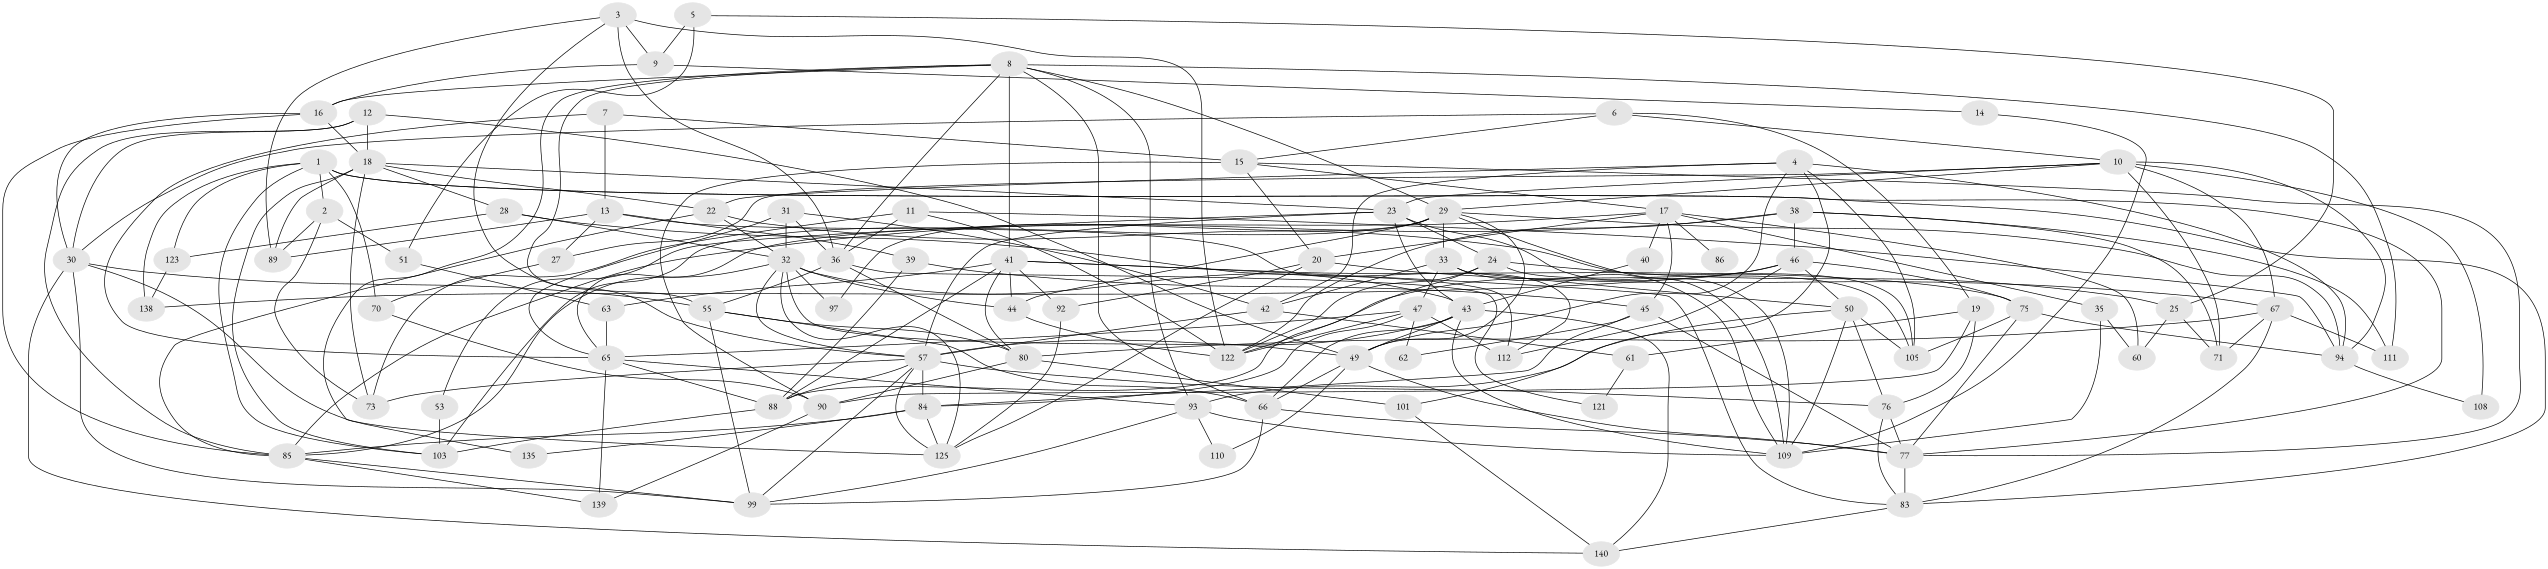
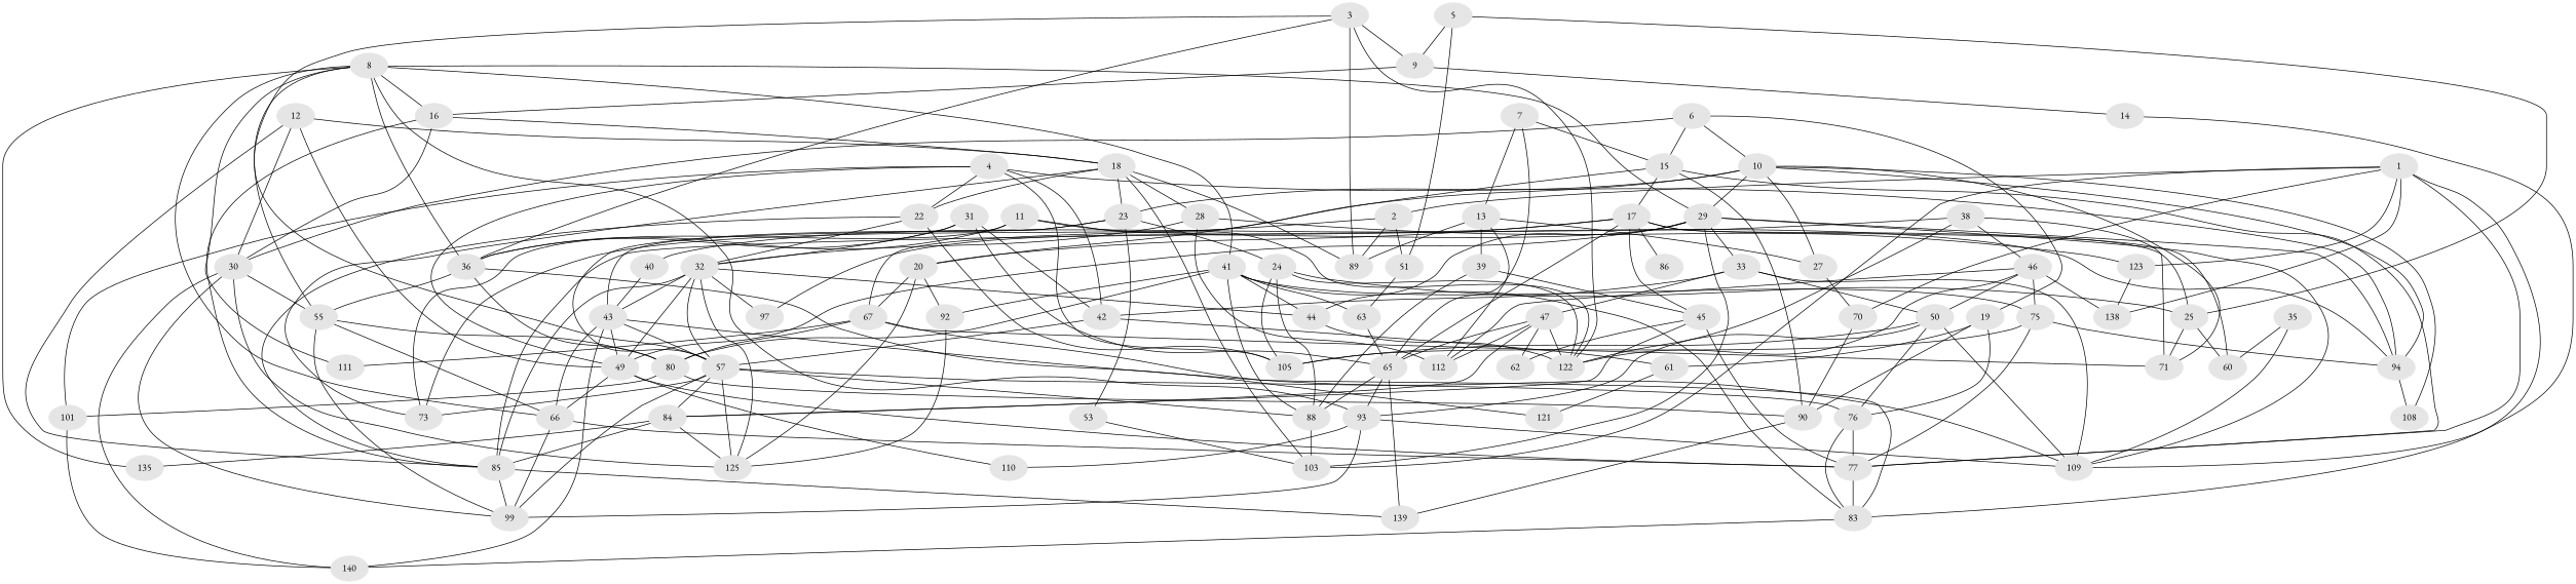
  graph {
    fontname="EB Garamond"
    node [color=gray90 fontname="EB Garamond" style=filled]
    edge [fontname="EB Garamond"]
    1 [super="+52"]
    2 [super="+98"]
    70
    77 [super="+127"]
    83 [super="+130"]
    103 [super="+119"]
    123
    138
    51
    73
    89
    90 [super="+132"]
    140
    63
    9 [super="+69"]
    16 [super="+68"]
    14
    3
    36 [super="+64"]
    57 [super="+129"]
    122 [super="+134"]
    55 [super="+74"]
    80 [super="+96"]
    121
    76
    125 [super="+141"]
    88 [super="+131"]
    99 [super="+142"]
    84
    4 [super="+137"]
    22
    42
    49 [super="+54"]
    94 [super="+118"]
    101 [super="+133"]
    105
    85 [super="+107"]
    32 [super="+120"]
    61
    66 [super="+116"]
    110
    108
    5
    25
    71
    60
    10 [super="+102"]
    29 [super="+81"]
    23 [super="+72"]
    27 [super="+56"]
    67 [super="+87"]
    6
    15 [super="+100"]
    19 [super="+59"]
    30
    17 [super="+115"]
    20 [super="+26"]
    13 [super="+104"]
    39
    112
    7
    65 [super="+124"]
    93
    139
    8 [super="+21"]
    41 [super="+78"]
    111
    135
    18 [super="+37"]
    109 [super="+113"]
    33 [super="+34"]
    44 [super="+117"]
    97
    92
    75 [super="+82"]
    24
    43 [super="+48"]
    53
    11 [super="+106"]
    12 [super="+114"]
    28 [super="+95"]
    45 [super="+79"]
    35
    40
    86
    62
    47
    50 [super="+126"]
    31 [super="+128"]
    46 [super="+136"]
    38
    1 -- 2
    1 -- 70
    1 -- 77
    1 -- 83
    1 -- 103
    1 -- 123
    1 -- 138
    2 -- 51
    2 -- 73
    2 -- 89
    70 -- 90
    77 -- 83 [weight=2]
    83 -- 140
    123 -- 138
    51 -- 63
    90 -- 139
    63 -- 65
    9 -- 16
    9 -- 14
    16 -- 85
    16 -- 30
    16 -- 18
    14 -- 109
    3 -- 89
    3 -- 9
    3 -- 36
    3 -- 57
    3 -- 122
    36 -- 55
    36 -- 80
    36 -- 121
    57 -- 73
    57 -- 76
    57 -- 125
    57 -- 88
    57 -- 99
    57 -- 84
    55 -- 80
    55 -- 99
    55 -- 66
    80 -- 90
    80 -- 101
    76 -- 77
    76 -- 83
    88 -- 103
    84 -- 125
    84 -- 85
    84 -- 135
    4 -- 22
    4 -- 42
    4 -- 49
    4 -- 94
    4 -- 101
    4 -- 105
    22 -- 105
    22 -- 85
    22 -- 32
    42 -- 57
    42 -- 61
    49 -- 77
    49 -- 66
    49 -- 110
    94 -- 108
    101 -- 140
    85 -- 99
    85 -- 139
    32 -- 57
    32 -- 125
    32 -- 49
    32 -- 85
    32 -- 44
    32 -- 97
    32 -- 43
    61 -- 121
    66 -- 77
    66 -- 99
    5 -- 51
    5 -- 9
    5 -- 25
    25 -- 71
    25 -- 60
    10 -- 94
    10 -- 108
    10 -- 71
    10 -- 29
    10 -- 23
    10 -- 27
    10 -- 67
    29 -- 103
    29 -- 49
    29 -- 94
    29 -- 109
    29 -- 33
    29 -- 44
    29 -- 97
    23 -- 57
-   23 -- 109
    23 -- 24
    23 -- 43
    23 -- 53
    27 -- 70
    67 -- 83
    67 -- 80
    67 -- 71
    67 -- 111
    6 -- 10
    6 -- 15
    6 -- 19
    6 -- 30
    15 -- 77
    15 -- 90
    15 -- 17
    15 -- 20
    19 -- 90
    19 -- 76
    19 -- 61
    30 -- 140
    30 -- 55
    30 -- 125
    30 -- 99
    17 -- 60
    17 -- 20
    17 -- 65
    17 -- 45
-   17 -- 35
+   17 -- 25
    17 -- 40
    17 -- 86
    20 -- 125
    20 -- 67
    20 -- 92
    13 -- 89
    13 -- 27
    13 -- 39
    13 -- 112
    39 -- 88
    39 -- 45
    7 -- 15
    7 -- 13
    7 -- 65
    65 -- 88
    65 -- 93
    65 -- 139
    93 -- 99
    93 -- 110
    93 -- 109
    8 -- 16
    8 -- 36
    8 -- 55
    8 -- 66
    8 -- 29
    8 -- 93
    8 -- 41
    8 -- 111
    8 -- 135
    41 -- 83
    41 -- 63
    41 -- 80
    41 -- 88
    41 -- 44
    41 -- 92
    41 -- 75
    18 -- 103
    18 -- 73
    18 -- 89
    18 -- 22
    18 -- 23
    18 -- 28
    33 -- 42
    33 -- 109
    33 -- 47
    33 -- 50
    44 -- 122
    92 -- 125
    75 -- 77
    75 -- 94
    75 -- 105
    24 -- 122
    24 -- 88
    24 -- 105
    24 -- 25
    43 -- 140
    43 -- 57
    43 -- 49
    43 -- 66
    43 -- 109
    53 -- 103
    11 -- 73
    11 -- 36
    11 -- 122
    11 -- 94
    12 -- 49
    12 -- 85
    12 -- 30
    12 -- 18
    28 -- 123
    28 -- 32
    28 -- 112
    45 -- 77
    45 -- 84
    45 -- 62
    35 -- 60
    35 -- 109
    40 -- 43
    47 -- 122
    47 -- 84
    47 -- 112
    47 -- 65
    47 -- 62
    50 -- 76
    50 -- 105
    50 -- 93
    50 -- 109
    31 -- 36
    31 -- 42 [weight=2]
    31 -- 32
    31 -- 65
    46 -- 138
    46 -- 122
    46 -- 112
    46 -- 75
    46 -- 50
    38 -- 122
    38 -- 85
    38 -- 71
-   38 -- 111
    38 -- 46
  }
